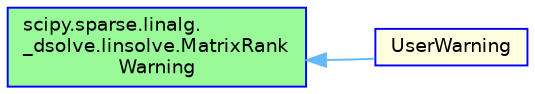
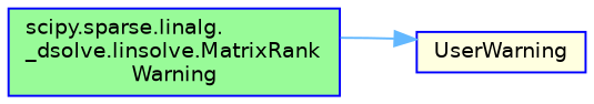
  digraph {
    rankdir=LR
    node [color=blue fontname=Helvetica fontsize=10 shape=box style=filled]
    n1 [fillcolor=palegreen fontcolor=black height=0.2 label="scipy.sparse.linalg.\l_dsolve.linsolve.MatrixRank\lWarning" width=0.4]
    n2 [fillcolor=lightyellow height=0.2 label=UserWarning width=0.4]
-   n1 -> n2 [color=steelblue1 dir=back fontname=Helvetica fontsize=10 labelfontname=Helvetica labelfontsize=10 style=solid]
+   n2 -> n1 [color=steelblue1 dir=back fontname=Helvetica fontsize=10 labelfontname=Helvetica labelfontsize=10 style=solid]
  }
